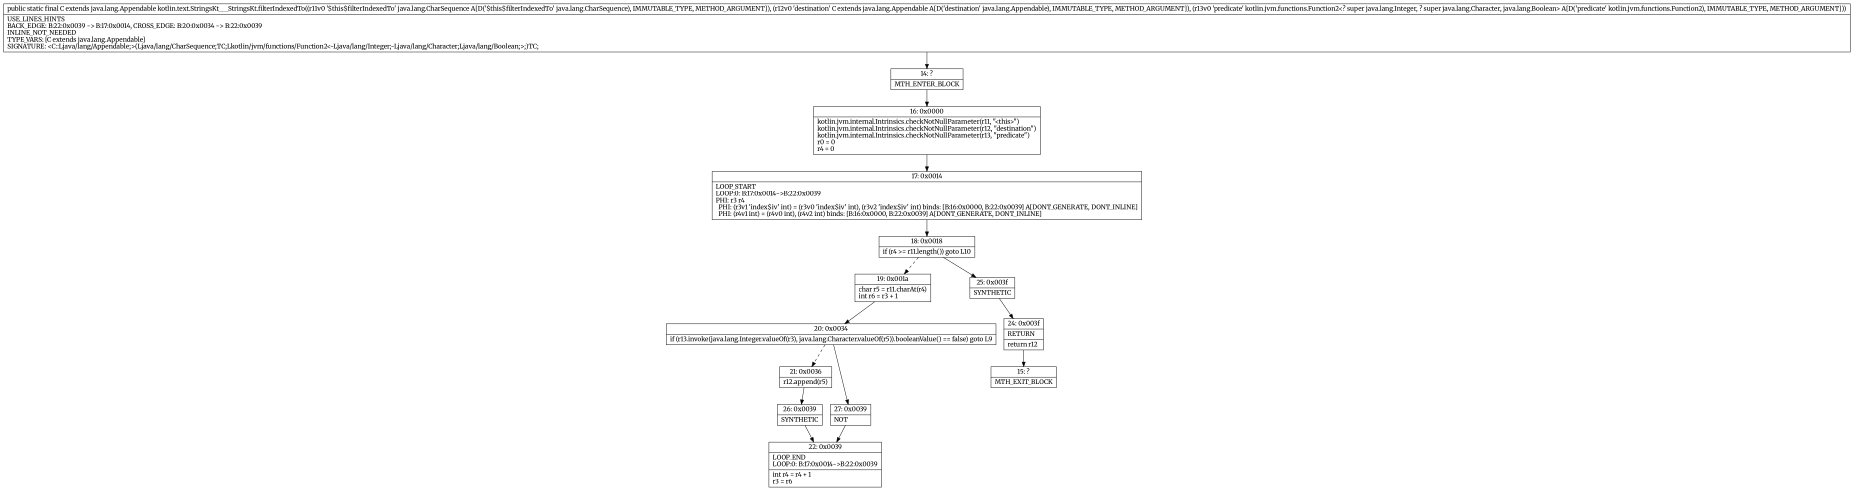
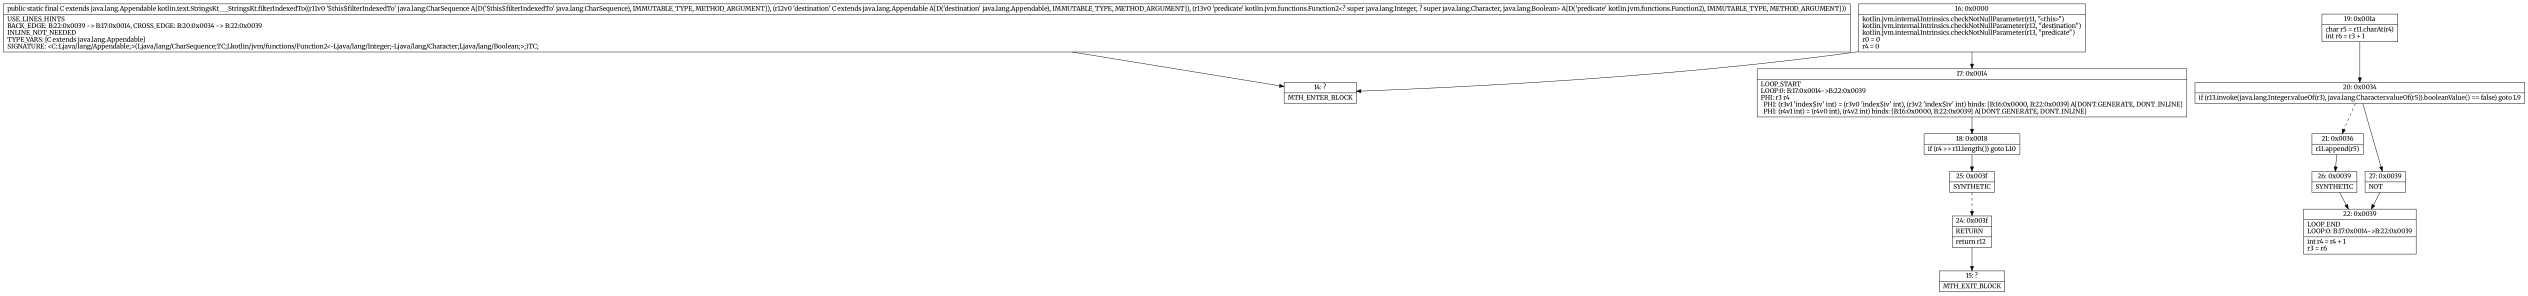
  digraph {
    fontname=Merriweather
    node [fontname=Merriweather shape=record]
    edge [fontname=Merriweather]
    n1 [label="{14\:\ ?|MTH_ENTER_BLOCK\l}"]
    n2 [label="{16\:\ 0x0000|kotlin.jvm.internal.Intrinsics.checkNotNullParameter(r11, \"\<this\>\")\lkotlin.jvm.internal.Intrinsics.checkNotNullParameter(r12, \"destination\")\lkotlin.jvm.internal.Intrinsics.checkNotNullParameter(r13, \"predicate\")\lr0 = 0\lr4 = 0\l}"]
    n3 [label="{17\:\ 0x0014|LOOP_START\lLOOP:0: B:17:0x0014\-\>B:22:0x0039\lPHI: r3 r4 \l  PHI: (r3v1 'index$iv' int) = (r3v0 'index$iv' int), (r3v2 'index$iv' int) binds: [B:16:0x0000, B:22:0x0039] A[DONT_GENERATE, DONT_INLINE]\l  PHI: (r4v1 int) = (r4v0 int), (r4v2 int) binds: [B:16:0x0000, B:22:0x0039] A[DONT_GENERATE, DONT_INLINE]\l}"]
    n4 [label="{18\:\ 0x0018|if (r4 \>= r11.length()) goto L10\l}"]
    n5 [label="{19\:\ 0x001a|char r5 = r11.charAt(r4)\lint r6 = r3 + 1\l}"]
    n6 [label="{25\:\ 0x003f|SYNTHETIC\l}"]
    n7 [label="{20\:\ 0x0034|if (r13.invoke(java.lang.Integer.valueOf(r3), java.lang.Character.valueOf(r5)).booleanValue() == false) goto L9\l}"]
    n8 [label="{24\:\ 0x003f|RETURN\l|return r12\l}"]
-   n9 [label="{21\:\ 0x0036|r12.append(r5)\l}"]
+   n9 [label="{21\:\ 0x0036|r11.append(r5)\l}"]
    n10 [label="{27\:\ 0x0039|NOT\l}"]
    n11 [label="{26\:\ 0x0039|SYNTHETIC\l}"]
    n12 [label="{22\:\ 0x0039|LOOP_END\lLOOP:0: B:17:0x0014\-\>B:22:0x0039\l|int r4 = r4 + 1\lr3 = r6\l}"]
    n13 [label="{15\:\ ?|MTH_EXIT_BLOCK\l}"]
    n14 [label="{public static final C extends java.lang.Appendable kotlin.text.StringsKt___StringsKt.filterIndexedTo((r11v0 '$this$filterIndexedTo' java.lang.CharSequence A[D('$this$filterIndexedTo' java.lang.CharSequence), IMMUTABLE_TYPE, METHOD_ARGUMENT]), (r12v0 'destination' C extends java.lang.Appendable A[D('destination' java.lang.Appendable), IMMUTABLE_TYPE, METHOD_ARGUMENT]), (r13v0 'predicate' kotlin.jvm.functions.Function2\<? super java.lang.Integer, ? super java.lang.Character, java.lang.Boolean\> A[D('predicate' kotlin.jvm.functions.Function2), IMMUTABLE_TYPE, METHOD_ARGUMENT]))  | USE_LINES_HINTS\lBACK_EDGE: B:22:0x0039 \-\> B:17:0x0014, CROSS_EDGE: B:20:0x0034 \-\> B:22:0x0039\lINLINE_NOT_NEEDED\lTYPE_VARS: [C extends java.lang.Appendable]\lSIGNATURE: \<C::Ljava\/lang\/Appendable;\>(Ljava\/lang\/CharSequence;TC;Lkotlin\/jvm\/functions\/Function2\<\-Ljava\/lang\/Integer;\-Ljava\/lang\/Character;Ljava\/lang\/Boolean;\>;)TC;\l}"]
-   n1 -> n2
+   n2 -> n1
    n2 -> n3
    n3 -> n4
-   n4 -> n5 [style=dashed]
    n4 -> n6
    n5 -> n7
-   n6 -> n8
+   n6 -> n8 [style=dashed]
    n7 -> n9 [style=dashed]
    n7 -> n10
    n8 -> n13
    n9 -> n11
    n10 -> n12
    n11 -> n12
    n14 -> n1
  }
